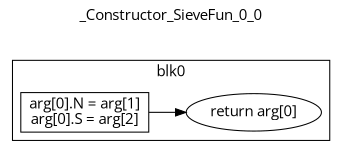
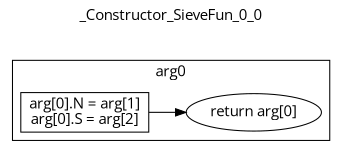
  digraph {
    label=_Constructor_SieveFun_0_0
    labelloc=t
    rankdir=LR
    fontname="Open Sans"
    node [fontname="Open Sans"]
    n1 [label="arg[0].N = arg[1]\narg[0].S = arg[2]\n" shape=box]
    n2 [label="return arg[0]"]
    subgraph cluster_1 {
-     label=blk0
+     label=arg0
      n1
      n2
    }
    n1 -> n2 [fontname="Open Sans"]
  }
